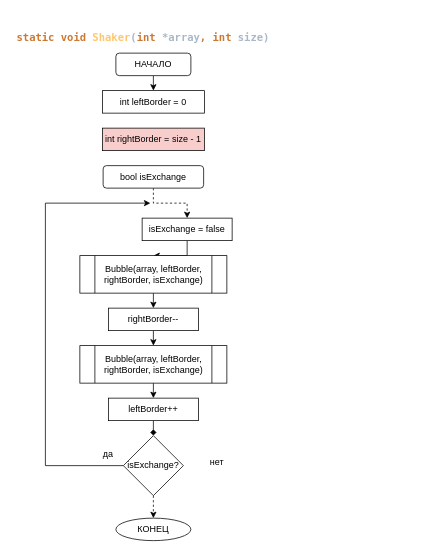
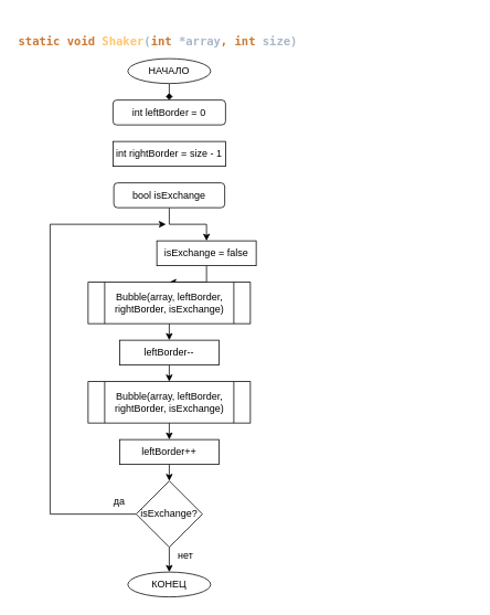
  <mxCell id="0" />
  <mxCell id="1" parent="0" />
  <mxCell id="2" value="&lt;pre style=&quot;color: rgb(169 , 183 , 198) ; font-family: &amp;#34;jetbrains mono&amp;#34; , monospace ; font-size: 14px&quot;&gt;&lt;b&gt;&lt;span style=&quot;color: rgb(204 , 120 , 50)&quot;&gt;static void &lt;/span&gt;&lt;span style=&quot;color: rgb(255 , 198 , 109)&quot;&gt;Shaker&lt;/span&gt;(&lt;span style=&quot;color: rgb(204 , 120 , 50)&quot;&gt;int &lt;/span&gt;*array&lt;span style=&quot;color: rgb(204 , 120 , 50)&quot;&gt;, int &lt;/span&gt;size)&lt;/b&gt;&lt;/pre&gt;" style="text;whiteSpace=wrap;html=1;" parent="1" vertex="1"><mxGeometry x="20" width="550" as="geometry" y="20" /></mxCell>
- <mxCell id="3" style="edgeStyle=orthogonalEdgeStyle;rounded=0;orthogonalLoop=1;jettySize=auto;html=1;exitX=0.5;exitY=1;exitDx=0;exitDy=0;entryX=0.5;entryY=0;entryDx=0;entryDy=0;" parent="1" source="4" target="5" edge="1"><mxGeometry relative="1" as="geometry" /></mxCell>
- <mxCell id="4" value="НАЧАЛО" style="whiteSpace=wrap;html=1;rounded=1;" parent="1" vertex="1"><mxGeometry x="154" y="70" width="100" height="30" as="geometry" /></mxCell>
- <mxCell id="5" value="int leftBorder = 0" style="rounded=0;whiteSpace=wrap;html=1;" parent="1" vertex="1"><mxGeometry x="136" y="120" width="136" height="30" as="geometry" /></mxCell>
- <mxCell id="6" value="int rightBorder = size - 1" style="rounded=0;whiteSpace=wrap;html=1;fillColor=#f8cecc;" parent="1" vertex="1"><mxGeometry x="136" y="170" width="136" height="30" as="geometry" /></mxCell>
- <mxCell id="7" style="edgeStyle=orthogonalEdgeStyle;rounded=0;orthogonalLoop=1;jettySize=auto;html=1;exitX=0.5;exitY=1;exitDx=0;exitDy=0;entryX=0.5;entryY=0;entryDx=0;entryDy=0;dashed=1;" parent="1" source="8" target="10" edge="1"><mxGeometry relative="1" as="geometry" /></mxCell>
+ <mxCell id="3" style="edgeStyle=orthogonalEdgeStyle;rounded=0;orthogonalLoop=1;jettySize=auto;html=1;exitX=0.5;exitY=1;exitDx=0;exitDy=0;entryX=0.5;entryY=0;entryDx=0;entryDy=0;endArrow=diamond;" parent="1" source="4" target="5" edge="1"><mxGeometry relative="1" as="geometry" /></mxCell>
+ <mxCell id="4" value="НАЧАЛО" style="ellipse;whiteSpace=wrap;html=1;" parent="1" vertex="1"><mxGeometry x="154" y="70" width="100" height="30" as="geometry" /></mxCell>
+ <mxCell id="5" value="int leftBorder = 0" style="whiteSpace=wrap;html=1;rounded=1;" parent="1" vertex="1"><mxGeometry x="136" y="120" width="136" height="30" as="geometry" /></mxCell>
+ <mxCell id="6" value="int rightBorder = size - 1" style="rounded=0;whiteSpace=wrap;html=1;" parent="1" vertex="1"><mxGeometry x="136" y="170" width="136" height="30" as="geometry" /></mxCell>
+ <mxCell id="7" style="edgeStyle=orthogonalEdgeStyle;rounded=0;orthogonalLoop=1;jettySize=auto;html=1;exitX=0.5;exitY=1;exitDx=0;exitDy=0;entryX=0.5;entryY=0;entryDx=0;entryDy=0;" parent="1" source="8" target="10" edge="1"><mxGeometry relative="1" as="geometry" /></mxCell>
  <mxCell id="8" value="bool isExchange" style="whiteSpace=wrap;html=1;rounded=1;" parent="1" vertex="1"><mxGeometry x="137" y="220" width="134" height="30" as="geometry" /></mxCell>
  <mxCell id="9" style="edgeStyle=orthogonalEdgeStyle;rounded=0;orthogonalLoop=1;jettySize=auto;html=1;exitX=0.5;exitY=1;exitDx=0;exitDy=0;entryX=0.5;entryY=0;entryDx=0;entryDy=0;" parent="1" source="10" target="12" edge="1"><mxGeometry relative="1" as="geometry" /></mxCell>
  <mxCell id="10" value="isExchange = false" style="rounded=0;whiteSpace=wrap;html=1;" parent="1" vertex="1"><mxGeometry x="189" y="290" width="120" height="30" as="geometry" /></mxCell>
  <mxCell id="11" style="edgeStyle=orthogonalEdgeStyle;rounded=0;orthogonalLoop=1;jettySize=auto;html=1;exitX=0.5;exitY=1;exitDx=0;exitDy=0;entryX=0.5;entryY=0;entryDx=0;entryDy=0;" parent="1" source="12" target="14" edge="1"><mxGeometry relative="1" as="geometry" /></mxCell>
  <mxCell id="12" value="Bubble(array, leftBorder, rightBorder, isExchange)" style="shape=process;whiteSpace=wrap;html=1;backgroundOutline=1;" parent="1" vertex="1"><mxGeometry x="106" y="340" width="196" height="50" as="geometry" /></mxCell>
  <mxCell id="13" style="edgeStyle=orthogonalEdgeStyle;rounded=0;orthogonalLoop=1;jettySize=auto;html=1;exitX=0.5;exitY=1;exitDx=0;exitDy=0;entryX=0.5;entryY=0;entryDx=0;entryDy=0;" parent="1" source="14" target="16" edge="1"><mxGeometry relative="1" as="geometry" /></mxCell>
- <mxCell id="14" value="rightBorder--" style="rounded=0;whiteSpace=wrap;html=1;" parent="1" vertex="1"><mxGeometry x="144" y="410" width="120" height="30" as="geometry" /></mxCell>
+ <mxCell id="14" value="leftBorder--" style="rounded=0;whiteSpace=wrap;html=1;" parent="1" vertex="1"><mxGeometry x="144" y="410" width="120" height="30" as="geometry" /></mxCell>
  <mxCell id="15" style="edgeStyle=orthogonalEdgeStyle;rounded=0;orthogonalLoop=1;jettySize=auto;html=1;exitX=0.5;exitY=1;exitDx=0;exitDy=0;entryX=0.5;entryY=0;entryDx=0;entryDy=0;" parent="1" source="16" target="18" edge="1"><mxGeometry relative="1" as="geometry" /></mxCell>
  <mxCell id="16" value="Bubble(array, leftBorder, rightBorder, isExchange)" style="shape=process;whiteSpace=wrap;html=1;backgroundOutline=1;" parent="1" vertex="1"><mxGeometry x="106" y="460" width="196" height="50" as="geometry" /></mxCell>
- <mxCell id="17" style="edgeStyle=orthogonalEdgeStyle;rounded=0;orthogonalLoop=1;jettySize=auto;html=1;exitX=0.5;exitY=1;exitDx=0;exitDy=0;entryX=0.5;entryY=0;entryDx=0;entryDy=0;endArrow=diamond;" parent="1" source="18" target="21" edge="1"><mxGeometry relative="1" as="geometry" /></mxCell>
+ <mxCell id="17" style="edgeStyle=orthogonalEdgeStyle;rounded=0;orthogonalLoop=1;jettySize=auto;html=1;exitX=0.5;exitY=1;exitDx=0;exitDy=0;entryX=0.5;entryY=0;entryDx=0;entryDy=0;" parent="1" source="18" target="21" edge="1"><mxGeometry relative="1" as="geometry" /></mxCell>
  <mxCell id="18" value="leftBorder++" style="rounded=0;whiteSpace=wrap;html=1;" parent="1" vertex="1"><mxGeometry x="144" y="530" width="120" height="30" as="geometry" /></mxCell>
  <mxCell id="19" style="edgeStyle=orthogonalEdgeStyle;rounded=0;orthogonalLoop=1;jettySize=auto;html=1;exitX=0;exitY=0.5;exitDx=0;exitDy=0;" parent="1" source="21" edge="1"><mxGeometry relative="1" as="geometry"><mxPoint x="200" y="270" as="targetPoint" /><Array as="points"><mxPoint x="60" y="620" /><mxPoint x="60" y="270" /></Array></mxGeometry></mxCell>
- <mxCell id="20" style="edgeStyle=orthogonalEdgeStyle;rounded=0;orthogonalLoop=1;jettySize=auto;html=1;exitX=0.5;exitY=1;exitDx=0;exitDy=0;entryX=0.5;entryY=0;entryDx=0;entryDy=0;dashed=1;" parent="1" source="21" target="23" edge="1"><mxGeometry relative="1" as="geometry" /></mxCell>
+ <mxCell id="20" style="edgeStyle=orthogonalEdgeStyle;rounded=0;orthogonalLoop=1;jettySize=auto;html=1;exitX=0.5;exitY=1;exitDx=0;exitDy=0;entryX=0.5;entryY=0;entryDx=0;entryDy=0;" parent="1" source="21" target="23" edge="1"><mxGeometry relative="1" as="geometry" /></mxCell>
  <mxCell id="21" value="isExchange?" style="rhombus;whiteSpace=wrap;html=1;" parent="1" vertex="1"><mxGeometry x="164" y="580" width="80" height="80" as="geometry" /></mxCell>
  <mxCell id="22" value="да" style="text;html=1;strokeColor=none;fillColor=none;align=center;verticalAlign=middle;whiteSpace=wrap;rounded=0;" parent="1" vertex="1"><mxGeometry x="124" y="595" width="40" height="20" as="geometry" /></mxCell>
  <mxCell id="23" value="КОНЕЦ" style="ellipse;whiteSpace=wrap;html=1;" parent="1" vertex="1"><mxGeometry x="154" y="690" width="100" height="30" as="geometry" /></mxCell>
- <mxCell id="24" value="нет" style="text;html=1;strokeColor=none;fillColor=none;align=center;verticalAlign=middle;whiteSpace=wrap;rounded=0;" parent="1" vertex="1"><mxGeometry x="269" y="605" width="40" height="20" as="geometry" /></mxCell>
+ <mxCell id="24" value="нет" style="text;html=1;strokeColor=none;fillColor=none;align=center;verticalAlign=middle;whiteSpace=wrap;rounded=0;" parent="1" vertex="1"><mxGeometry x="204" y="660" width="40" height="20" as="geometry" /></mxCell>
